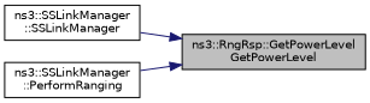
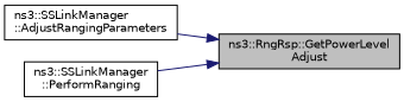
  digraph {
    rankdir=RL
    node [color=black fillcolor=white fontname=Helvetica fontsize=10 shape=record style=filled]
    edge [color=midnightblue dir=back fontname=Helvetica fontsize=10 labelfontname=Helvetica labelfontsize=10 style=solid]
-   n1 [fillcolor=grey75 fontcolor=black height=0.2 label="ns3::RngRsp::GetPowerLevel\lGetPowerLevel" width=0.4]
-   n2 [height=0.2 label="ns3::SSLinkManager\l::SSLinkManager" width=0.4]
+   n1 [fillcolor=grey75 fontcolor=black height=0.2 label="ns3::RngRsp::GetPowerLevel\lAdjust" width=0.4]
+   n2 [height=0.2 label="ns3::SSLinkManager\l::AdjustRangingParameters" width=0.4]
    n3 [height=0.2 label="ns3::SSLinkManager\l::PerformRanging" width=0.4]
    n1 -> n2
    n1 -> n3
  }
